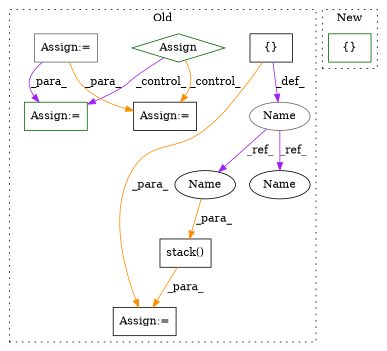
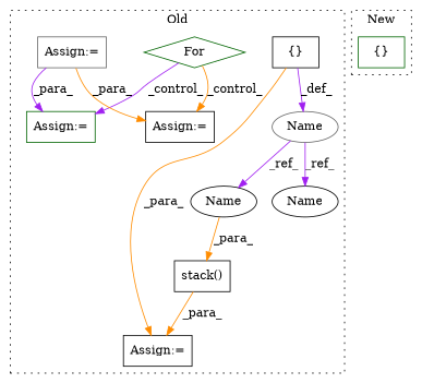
  digraph {
    node [a=68 color=black l=3 shape=box]
    edge [color=darkorange]
    n1 [a=75 l="12,8" label="stack()" s="1923,1936"]
    n2 [label="Assign:=" s=1920]
    n3 [a=59 l="2,1" label="{}" s="1174,1174"]
-   n4 [a=107 color=darkgreen l="4,14" label=Assign s="1202,1253" shape=diamond]
+   n4 [a=107 color=darkgreen l="4,14" label=For s="1202,1253" shape=diamond]
    n5 [color=gray40 label="Assign:=" s=1137]
    n6 [color=darkgreen label="Assign:=" s=1440]
    n7 [label="Assign:=" s=1811]
    n8 [a=87 color=gray40 l=1 label=Name s=1170 shape=ellipse]
    n9 [a=87 l=1 label=Name s=1935 shape=ellipse]
    n10 [a=87 l=1 label=Name s=1870 shape=ellipse]
    n11 [a=59 color=darkgreen l="26,0" label="{}" s="2321,2412"]
    subgraph cluster_1 {
      label=Old
      style=dotted
      n1
      n2
      n3
      n4
      n5
      n6
      n7
      n8
      n9
      n10
    }
    subgraph cluster_2 {
      label=New
      style=dotted
      n11
    }
    n1 -> n2 [label=_para_]
    n3 -> n2 [label=_para_]
    n3 -> n8 [color=purple label=_def_]
    n4 -> n6 [color=purple label=_control_]
    n4 -> n7 [label=_control_]
    n5 -> n6 [color=purple label=_para_]
    n5 -> n7 [label=_para_]
    n8 -> n9 [color=purple label=_ref_]
    n8 -> n10 [color=purple label=_ref_]
    n9 -> n1 [label=_para_]
  }
